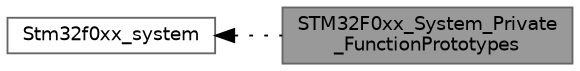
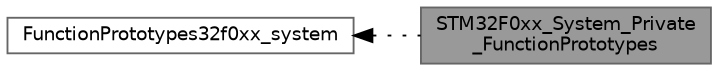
  digraph {
    rankdir=LR
    node [fontname=Helvetica fontsize=10 shape=box style=filled]
    n1 [color=gray40 fillcolor=grey60 fontcolor=black height=0.2 label="STM32F0xx_System_Private\l_FunctionPrototypes" width=0.4]
-   n2 [color=grey40 fillcolor=white height=0.2 label=Stm32f0xx_system width=0.4]
+   n2 [color=grey40 fillcolor=white height=0.2 label=FunctionPrototypes32f0xx_system width=0.4]
    n2 -> n1 [dir=back fontname=Helvetica fontsize=10 labelfontname=Helvetica labelfontsize=10 shape=plaintext style=dotted color=black]
  }
